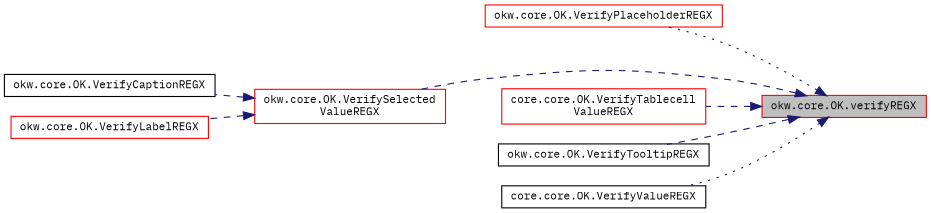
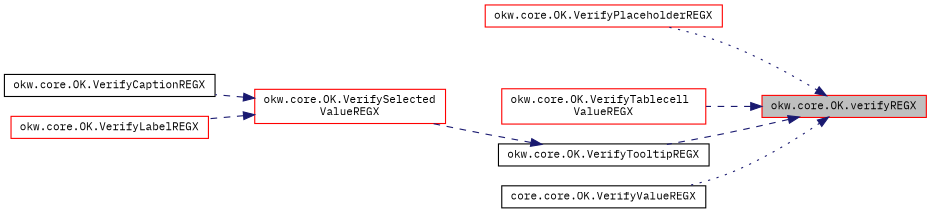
  digraph {
    fontname="IBM Plex Mono"
    rankdir=RL
    node [color=red fillcolor=white fontname="IBM Plex Mono" fontsize=10 shape=record style=filled]
    edge [color=midnightblue dir=back fontname="IBM Plex Mono" fontsize=10 labelfontname=Helvetica labelfontsize=10 style=dashed]
    n1 [fillcolor=grey75 fontcolor=black height=0.2 label="okw.core.OK.verifyREGX" width=0.4]
    n2 [height=0.2 label="okw.core.OK.VerifyPlaceholderREGX" width=0.4]
    n3 [height=0.2 label="okw.core.OK.VerifySelected\lValueREGX" width=0.4]
-   n4 [height=0.2 label="core.core.OK.VerifyTablecell\lValueREGX" width=0.4]
+   n4 [height=0.2 label="okw.core.OK.VerifyTablecell\lValueREGX" width=0.4]
    n5 [color=black height=0.2 label="okw.core.OK.VerifyTooltipREGX" width=0.4]
    n6 [color=black height=0.2 label="core.core.OK.VerifyValueREGX" width=0.4]
    n7 [color=black height=0.2 label="okw.core.OK.VerifyCaptionREGX" width=0.4]
    n8 [height=0.2 label="okw.core.OK.VerifyLabelREGX" width=0.4]
    n1 -> n2 [style=dotted]
-   n1 -> n3
+   n5 -> n3
    n1 -> n4
    n1 -> n5
    n1 -> n6 [style=dotted]
    n3 -> n7
    n3 -> n8
  }
